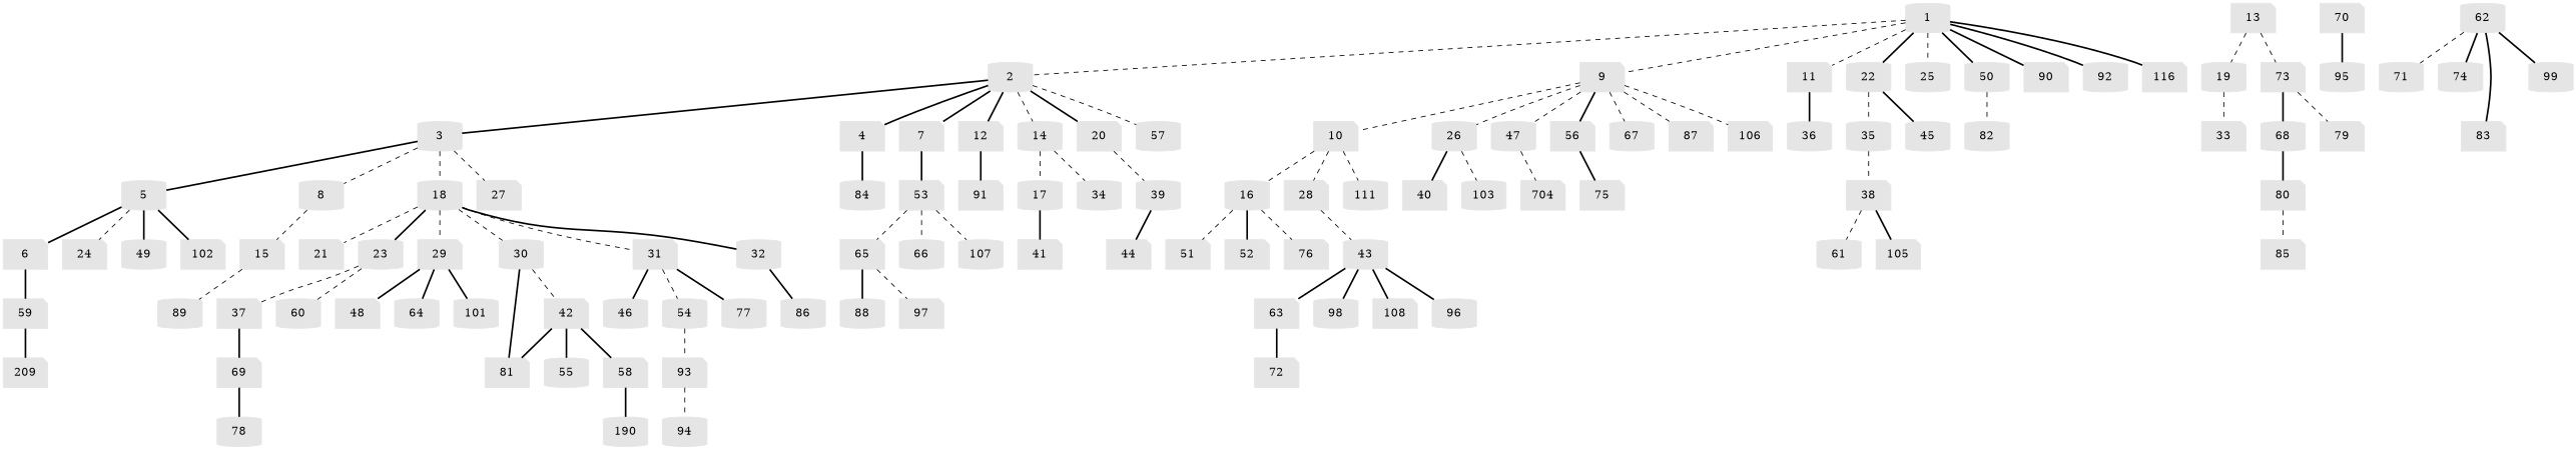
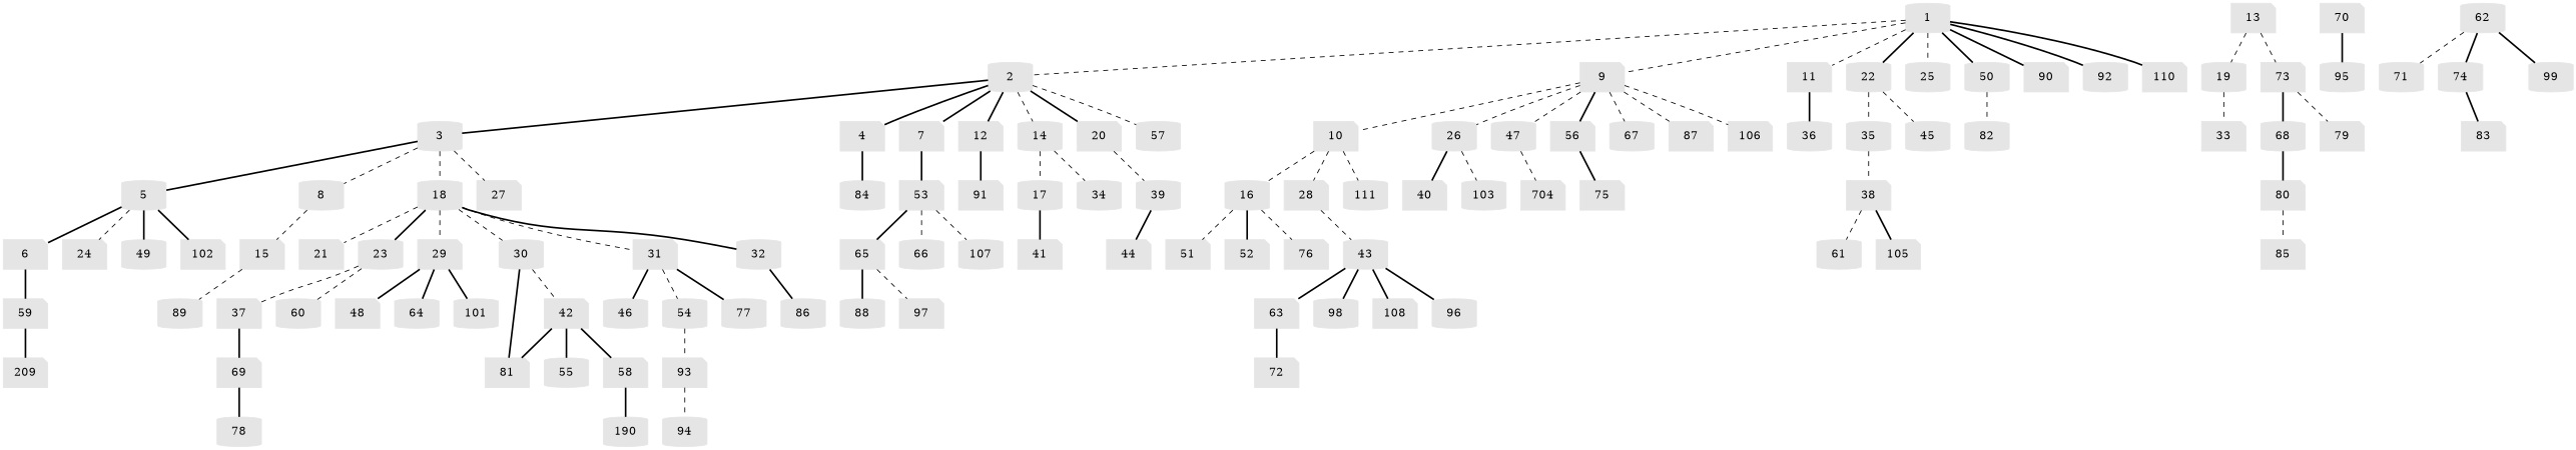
  graph {
    node [color=gray90 shape=cylinder style=filled]
    edge [style=dashed]
    1
    2
    9 [shape=note]
    11 [shape=note]
    22
    25
    50
    90 [shape=note]
    92
-   110 [shape=note label=116]
+   110 [shape=note]
    3
    4 [shape=note]
    7 [shape=note]
    12 [shape=note]
    14
    20 [shape=note]
    57
    10 [shape=note]
    26
    47
    56 [shape=note]
    67
    87 [shape=note]
    106 [shape=note]
    36
    13 [shape=note]
    19
    73 [shape=note]
    35
    45
    82
    5
    8
    18
    27 [shape=note]
    84
    53 [shape=note]
    91 [shape=note]
    17
    34
    39
    6 [shape=note]
    24 [shape=note]
    49
    102 [shape=note]
    15 [shape=note]
    21 [shape=note]
    23
    29 [shape=note]
    30
    31 [shape=note]
    32
    59 [shape=note]
    70 [shape=note]
    95
    n56 [label=209 shape=note]
    65 [shape=note]
    66
    107
    89
    16
    28 [shape=note]
    111
    40 [shape=note]
    103
    n66 [label=704 shape=note]
    75 [shape=note]
    51 [shape=note]
    52 [shape=note]
    76 [shape=note]
    43
    33 [shape=note]
    80 [shape=note]
    68
    79 [shape=note]
    41 [shape=note]
    37 [shape=note]
    60
    48 [shape=note]
    64
    101
    42 [shape=note]
    81 [shape=note]
    46
    54
    77
    86
    44 [shape=note]
    38 [shape=note]
    69 [shape=note]
    63 [shape=note]
    98
    108 [shape=note]
    96
    55
    58 [shape=note]
    93 [shape=note]
    61
    105 [shape=note]
    78
    n101 [label=190]
    62
    71
    74
    83 [shape=note]
    99
    72 [shape=note]
    88
    97 [shape=note]
    94
    85 [shape=note]
    1 -- 2
    1 -- 9
    1 -- 11
    1 -- 22 [style=bold]
    1 -- 25
    1 -- 50 [style=bold]
    1 -- 90 [style=bold]
    1 -- 92 [style=bold]
    1 -- 110 [style=bold]
    2 -- 3 [style=bold]
    2 -- 4 [style=bold]
    2 -- 7 [style=bold]
    2 -- 12 [style=bold]
    2 -- 14
    2 -- 20 [style=bold]
    2 -- 57
    9 -- 10
    9 -- 26
    9 -- 47
    9 -- 56 [style=bold]
    9 -- 67
    9 -- 87
    9 -- 106
    11 -- 36 [style=bold]
    22 -- 35
-   22 -- 45 [style=bold]
+   22 -- 45
    50 -- 82
    3 -- 5 [style=bold]
    3 -- 8
    3 -- 18
    3 -- 27
    4 -- 84 [style=bold]
    7 -- 53 [style=bold]
    12 -- 91 [style=bold]
    14 -- 17
    14 -- 34
    20 -- 39
    10 -- 16
    10 -- 28
    10 -- 111
    26 -- 40 [style=bold]
    26 -- 103
    47 -- n66
    56 -- 75 [style=bold]
    13 -- 19
    13 -- 73
    19 -- 33
    73 -- 68 [style=bold]
    73 -- 79
    35 -- 38
    5 -- 6 [style=bold]
    5 -- 24
    5 -- 49 [style=bold]
    5 -- 102 [style=bold]
    8 -- 15
    18 -- 21
    18 -- 23 [style=bold]
    18 -- 29
    18 -- 30
    18 -- 31
    18 -- 32 [style=bold]
-   53 -- 65
+   53 -- 65 [style=bold]
    53 -- 66
    53 -- 107
    17 -- 41 [style=bold]
    39 -- 44 [style=bold]
    6 -- 59 [style=bold]
    15 -- 89
    23 -- 37
    23 -- 60
    29 -- 48 [style=bold]
    29 -- 64 [style=bold]
    29 -- 101 [style=bold]
    30 -- 42
    30 -- 81 [style=bold]
    31 -- 46 [style=bold]
    31 -- 54
    31 -- 77 [style=bold]
    32 -- 86 [style=bold]
    59 -- n56 [style=bold]
    70 -- 95 [style=bold]
    65 -- 88 [style=bold]
    65 -- 97
    16 -- 51
    16 -- 52 [style=bold]
    16 -- 76
    28 -- 43
    43 -- 63 [style=bold]
    43 -- 98 [style=bold]
    43 -- 108 [style=bold]
    43 -- 96 [style=bold]
    80 -- 85
    68 -- 80 [style=bold]
    37 -- 69 [style=bold]
    42 -- 81 [style=bold]
    42 -- 55 [style=bold]
    42 -- 58 [style=bold]
    54 -- 93
    38 -- 61
    38 -- 105 [style=bold]
    69 -- 78 [style=bold]
    63 -- 72 [style=bold]
    58 -- n101 [style=bold]
    93 -- 94
    62 -- 71
    62 -- 74 [style=bold]
-   62 -- 83 [style=bold]
+   74 -- 83 [style=bold]
    62 -- 99 [style=bold]
  }
